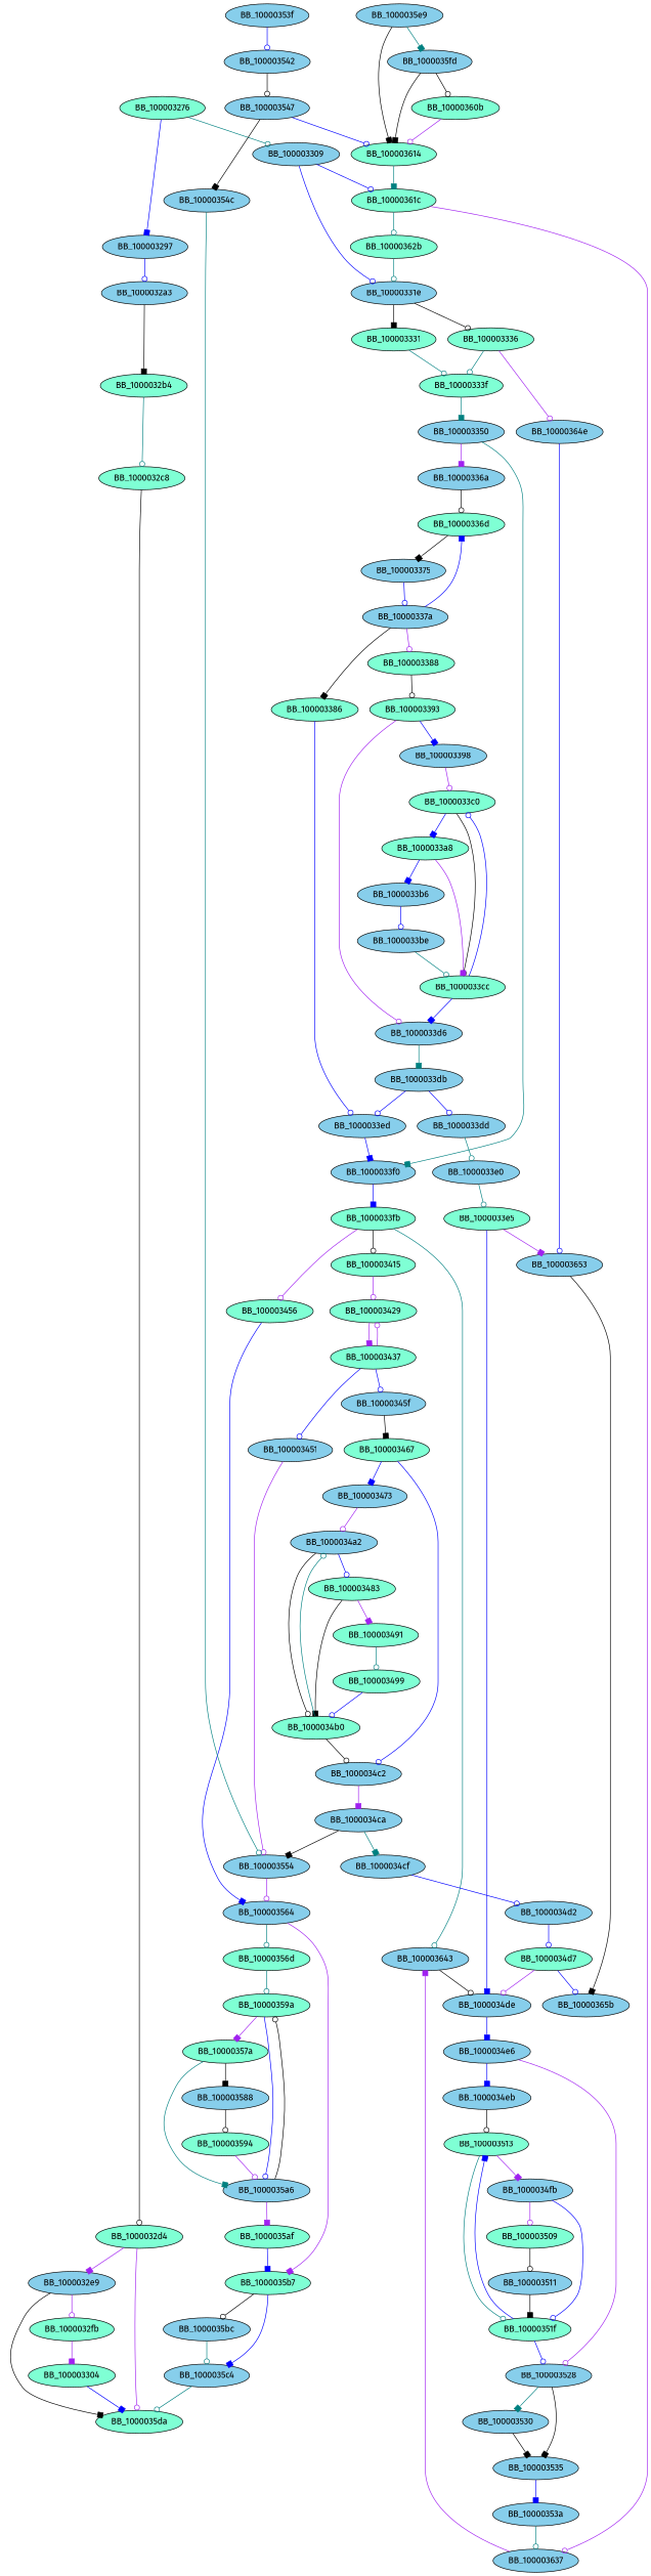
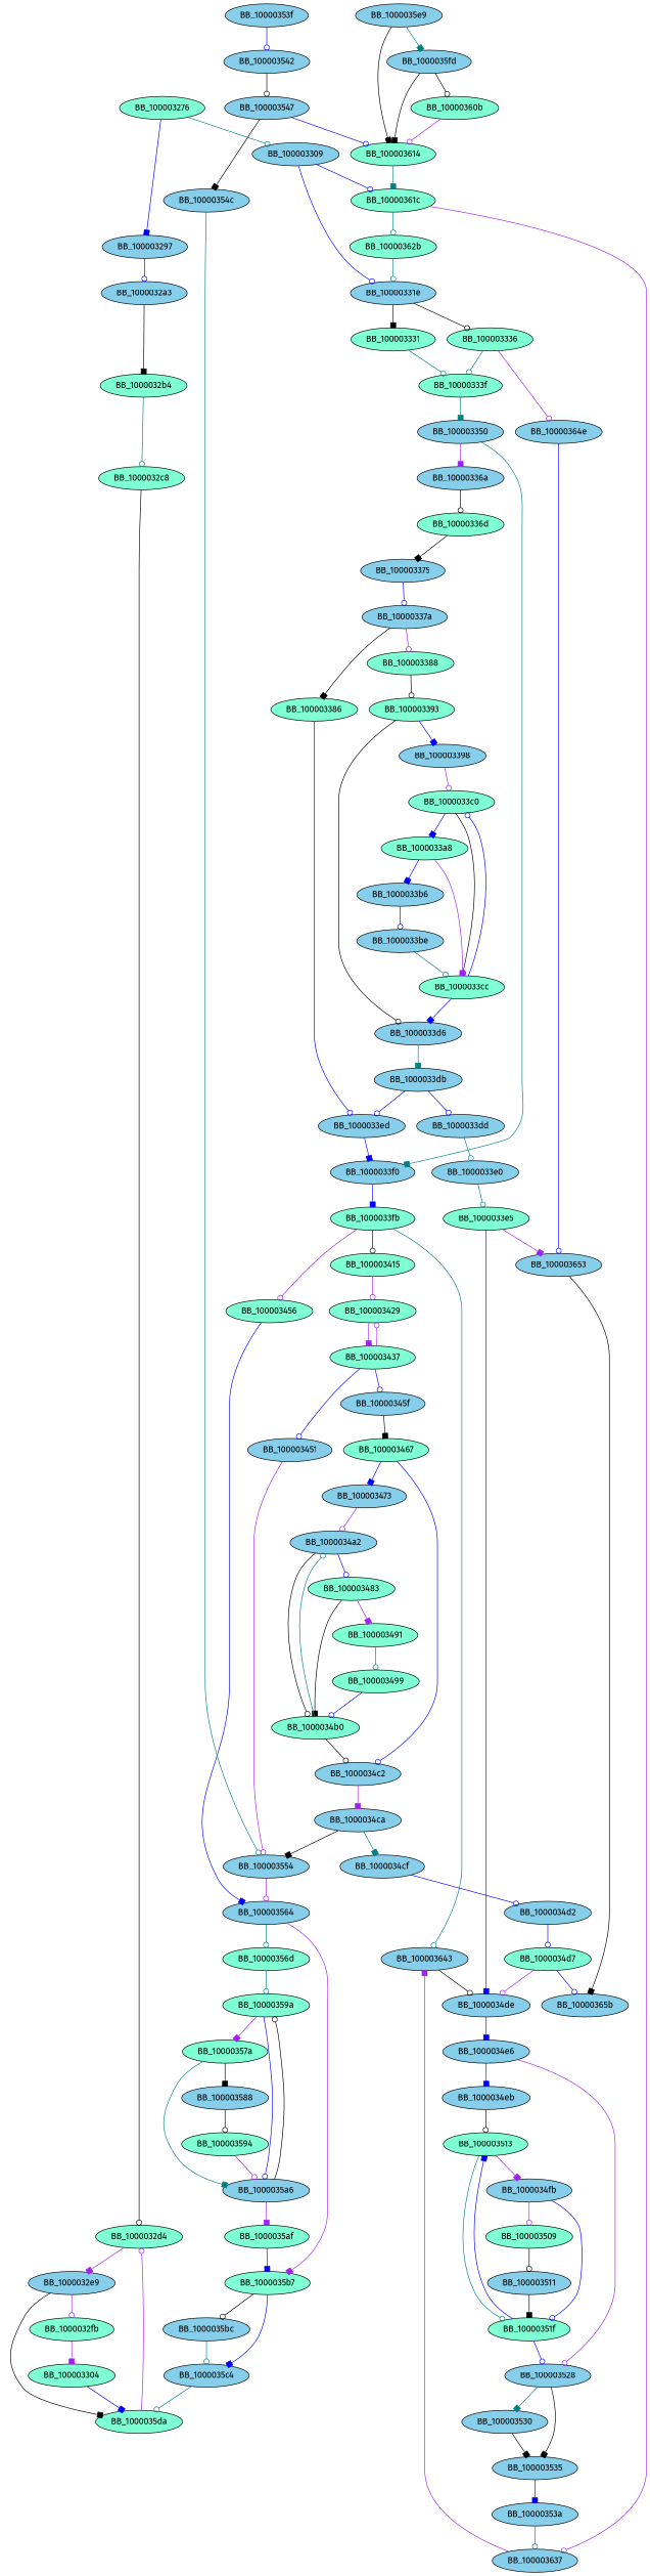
  digraph {
    fontname="Fira Sans"
    node [fillcolor=skyblue fontname="Fira Sans" style=filled]
    edge [arrowhead=odot color=blue fontname="Fira Sans"]
    BB_100003276 [fillcolor=aquamarine]
    BB_100003297
    BB_100003309
    BB_1000032a3
    BB_10000331e
    BB_10000361c [fillcolor=aquamarine]
    BB_1000032b4 [fillcolor=aquamarine]
    BB_100003331 [fillcolor=aquamarine]
    BB_100003336 [fillcolor=aquamarine]
    BB_100003637
    BB_10000362b [fillcolor=aquamarine]
    BB_1000032c8 [fillcolor=aquamarine]
    BB_1000032d4 [fillcolor=aquamarine]
    BB_1000032e9
    BB_1000035da [fillcolor=aquamarine]
    BB_1000032fb [fillcolor=aquamarine]
    BB_100003304 [fillcolor=aquamarine]
    BB_10000333f [fillcolor=aquamarine]
    BB_10000364e
    BB_100003643
    BB_100003350
    BB_100003653
    BB_10000336a
    BB_1000033f0
    BB_10000365b
    BB_10000336d [fillcolor=aquamarine]
    BB_1000033fb [fillcolor=aquamarine]
    BB_100003375
    BB_100003415 [fillcolor=aquamarine]
    BB_100003456 [fillcolor=aquamarine]
    BB_10000337a
    BB_100003386 [fillcolor=aquamarine]
    BB_100003388 [fillcolor=aquamarine]
    BB_1000033ed
    BB_100003393 [fillcolor=aquamarine]
    BB_100003398
    BB_1000033d6
    BB_1000033c0 [fillcolor=aquamarine]
    BB_1000033db
    BB_1000033a8 [fillcolor=aquamarine]
    BB_1000033cc [fillcolor=aquamarine]
    BB_1000033dd
    BB_1000033b6
    BB_1000033be
    BB_1000033e0
    BB_1000033e5 [fillcolor=aquamarine]
    BB_1000034de
    BB_1000034e6
    BB_1000034eb
    BB_100003528
    BB_100003429 [fillcolor=aquamarine]
    BB_100003564
    BB_100003437 [fillcolor=aquamarine]
    BB_10000356d [fillcolor=aquamarine]
    BB_1000035b7 [fillcolor=aquamarine]
    BB_100003451
    BB_10000345f
    BB_100003554
    BB_100003467 [fillcolor=aquamarine]
    BB_100003473
    BB_1000034c2
    BB_10000359a [fillcolor=aquamarine]
    BB_1000035bc
    BB_1000035c4
    BB_1000034a2
    BB_1000034ca
    BB_100003483 [fillcolor=aquamarine]
    BB_1000034b0 [fillcolor=aquamarine]
    BB_1000034cf
    BB_100003491 [fillcolor=aquamarine]
    BB_100003499 [fillcolor=aquamarine]
    BB_1000034d2
    BB_1000034d7 [fillcolor=aquamarine]
    BB_100003513 [fillcolor=aquamarine]
    BB_100003530
    BB_100003535
    BB_1000034fb
    BB_10000351f [fillcolor=aquamarine]
    BB_10000353a
    BB_100003509 [fillcolor=aquamarine]
    BB_100003511
    BB_10000353f
    BB_100003542
    BB_100003547
    BB_10000354c
    BB_100003614 [fillcolor=aquamarine]
    BB_10000357a [fillcolor=aquamarine]
    BB_1000035a6
    BB_100003588
    BB_1000035af [fillcolor=aquamarine]
    BB_100003594 [fillcolor=aquamarine]
    BB_1000035e9
    BB_1000035fd
    BB_10000360b [fillcolor=aquamarine]
    BB_100003276 -> BB_100003297 [arrowhead=box]
    BB_100003276 -> BB_100003309 [color=teal]
    BB_100003297 -> BB_1000032a3
    BB_100003309 -> BB_10000331e
    BB_100003309 -> BB_10000361c
    BB_1000032a3 -> BB_1000032b4 [arrowhead=box color=black]
    BB_10000331e -> BB_100003331 [arrowhead=box color=black]
    BB_10000331e -> BB_100003336 [color=black]
    BB_10000361c -> BB_100003637 [color=purple]
    BB_10000361c -> BB_10000362b [color=teal]
    BB_1000032b4 -> BB_1000032c8 [color=teal]
    BB_100003331 -> BB_10000333f [color=teal]
    BB_100003336 -> BB_10000333f [color=teal]
    BB_100003336 -> BB_10000364e [color=purple]
    BB_100003637 -> BB_100003643 [arrowhead=box color=purple]
    BB_10000362b -> BB_10000331e [color=teal]
    BB_1000032c8 -> BB_1000032d4 [color=black]
    BB_1000032d4 -> BB_1000032e9 [arrowhead=box color=purple]
-   BB_1000032d4 -> BB_1000035da [color=purple]
+   BB_1000035da -> BB_1000032d4 [color=purple]
    BB_1000032e9 -> BB_1000035da [arrowhead=box color=black]
    BB_1000032e9 -> BB_1000032fb [color=purple]
    BB_1000032fb -> BB_100003304 [arrowhead=box color=purple]
    BB_100003304 -> BB_1000035da [arrowhead=box]
    BB_10000333f -> BB_100003350 [arrowhead=box color=teal]
    BB_10000364e -> BB_100003653
    BB_100003643 -> BB_1000034de [color=black]
    BB_100003350 -> BB_10000336a [arrowhead=box color=purple]
    BB_100003350 -> BB_1000033f0 [arrowhead=box color=teal]
    BB_100003653 -> BB_10000365b [arrowhead=box color=black]
    BB_10000336a -> BB_10000336d [color=black]
    BB_1000033f0 -> BB_1000033fb [arrowhead=box]
    BB_10000336d -> BB_100003375 [arrowhead=box color=black]
    BB_1000033fb -> BB_100003643 [color=teal]
    BB_1000033fb -> BB_100003415 [color=black]
    BB_1000033fb -> BB_100003456 [color=purple]
    BB_100003375 -> BB_10000337a
    BB_100003415 -> BB_100003429 [color=purple]
    BB_100003456 -> BB_100003564 [arrowhead=box]
-   BB_10000337a -> BB_10000336d [arrowhead=box]
    BB_10000337a -> BB_100003386 [arrowhead=box color=black]
    BB_10000337a -> BB_100003388 [color=purple]
    BB_100003386 -> BB_1000033ed
    BB_100003388 -> BB_100003393 [color=black]
    BB_1000033ed -> BB_1000033f0 [arrowhead=box]
    BB_100003393 -> BB_100003398 [arrowhead=box]
-   BB_100003393 -> BB_1000033d6 [color=purple]
+   BB_100003393 -> BB_1000033d6 [color=black]
    BB_100003398 -> BB_1000033c0 [color=purple]
    BB_1000033d6 -> BB_1000033db [arrowhead=box color=teal]
    BB_1000033c0 -> BB_1000033a8 [arrowhead=box]
    BB_1000033c0 -> BB_1000033cc [color=black]
    BB_1000033db -> BB_1000033ed
    BB_1000033db -> BB_1000033dd
    BB_1000033a8 -> BB_1000033cc [arrowhead=box color=purple]
    BB_1000033a8 -> BB_1000033b6 [arrowhead=box]
    BB_1000033cc -> BB_1000033d6 [arrowhead=box]
    BB_1000033cc -> BB_1000033c0
    BB_1000033dd -> BB_1000033e0 [color=teal]
    BB_1000033b6 -> BB_1000033be
    BB_1000033be -> BB_1000033cc [color=teal]
    BB_1000033e0 -> BB_1000033e5 [color=teal]
    BB_1000033e5 -> BB_100003653 [arrowhead=box color=purple]
    BB_1000033e5 -> BB_1000034de [arrowhead=box]
    BB_1000034de -> BB_1000034e6 [arrowhead=box]
    BB_1000034e6 -> BB_1000034eb [arrowhead=box]
    BB_1000034e6 -> BB_100003528 [color=purple]
    BB_1000034eb -> BB_100003513 [color=black]
    BB_100003528 -> BB_100003530 [arrowhead=box color=teal]
    BB_100003528 -> BB_100003535 [arrowhead=box color=black]
    BB_100003429 -> BB_100003437 [arrowhead=box color=purple]
    BB_100003564 -> BB_10000356d [color=teal]
    BB_100003564 -> BB_1000035b7 [arrowhead=box color=purple]
    BB_100003437 -> BB_100003429 [color=purple]
    BB_100003437 -> BB_100003451
    BB_100003437 -> BB_10000345f
    BB_10000356d -> BB_10000359a [color=teal]
    BB_1000035b7 -> BB_1000035bc [color=black]
    BB_1000035b7 -> BB_1000035c4 [arrowhead=box]
    BB_100003451 -> BB_100003554 [color=purple]
    BB_10000345f -> BB_100003467 [arrowhead=box color=black]
    BB_100003554 -> BB_100003564 [color=purple]
    BB_100003467 -> BB_100003473 [arrowhead=box]
    BB_100003467 -> BB_1000034c2
    BB_100003473 -> BB_1000034a2 [color=purple]
    BB_1000034c2 -> BB_1000034ca [arrowhead=box color=purple]
    BB_10000359a -> BB_10000357a [arrowhead=box color=purple]
    BB_10000359a -> BB_1000035a6
    BB_1000035bc -> BB_1000035c4 [color=teal]
    BB_1000035c4 -> BB_1000035da [color=teal]
    BB_1000034a2 -> BB_100003483
    BB_1000034a2 -> BB_1000034b0 [color=black]
    BB_1000034ca -> BB_100003554 [arrowhead=box color=black]
    BB_1000034ca -> BB_1000034cf [arrowhead=box color=teal]
    BB_100003483 -> BB_1000034b0 [arrowhead=box color=black]
    BB_100003483 -> BB_100003491 [arrowhead=box color=purple]
    BB_1000034b0 -> BB_1000034c2 [color=black]
    BB_1000034b0 -> BB_1000034a2 [color=teal]
    BB_1000034cf -> BB_1000034d2
    BB_100003491 -> BB_100003499 [color=teal]
    BB_100003499 -> BB_1000034b0
    BB_1000034d2 -> BB_1000034d7
    BB_1000034d7 -> BB_10000365b
    BB_1000034d7 -> BB_1000034de [color=purple]
    BB_100003513 -> BB_1000034fb [arrowhead=box color=purple]
    BB_100003513 -> BB_10000351f [color=teal]
    BB_100003530 -> BB_100003535 [arrowhead=box color=black]
    BB_100003535 -> BB_10000353a [arrowhead=box]
    BB_1000034fb -> BB_10000351f
    BB_1000034fb -> BB_100003509 [color=purple]
    BB_10000351f -> BB_100003528
    BB_10000351f -> BB_100003513 [arrowhead=box]
    BB_10000353a -> BB_100003637 [color=teal]
    BB_100003509 -> BB_100003511 [color=black]
    BB_100003511 -> BB_10000351f [arrowhead=box color=black]
    BB_10000353f -> BB_100003542
    BB_100003542 -> BB_100003547 [color=black]
    BB_100003547 -> BB_10000354c [arrowhead=box color=black]
    BB_100003547 -> BB_100003614
    BB_10000354c -> BB_100003554 [color=teal]
    BB_100003614 -> BB_10000361c [arrowhead=box color=teal]
    BB_10000357a -> BB_1000035a6 [arrowhead=box color=teal]
    BB_10000357a -> BB_100003588 [arrowhead=box color=black]
    BB_1000035a6 -> BB_10000359a [color=black]
    BB_1000035a6 -> BB_1000035af [arrowhead=box color=purple]
    BB_100003588 -> BB_100003594 [color=black]
    BB_1000035af -> BB_1000035b7 [arrowhead=box]
    BB_100003594 -> BB_1000035a6 [color=purple]
    BB_1000035e9 -> BB_100003614 [arrowhead=box color=black]
    BB_1000035e9 -> BB_1000035fd [arrowhead=box color=teal]
    BB_1000035fd -> BB_100003614 [arrowhead=box color=black]
    BB_1000035fd -> BB_10000360b [color=black]
    BB_10000360b -> BB_100003614 [color=purple]
  }
